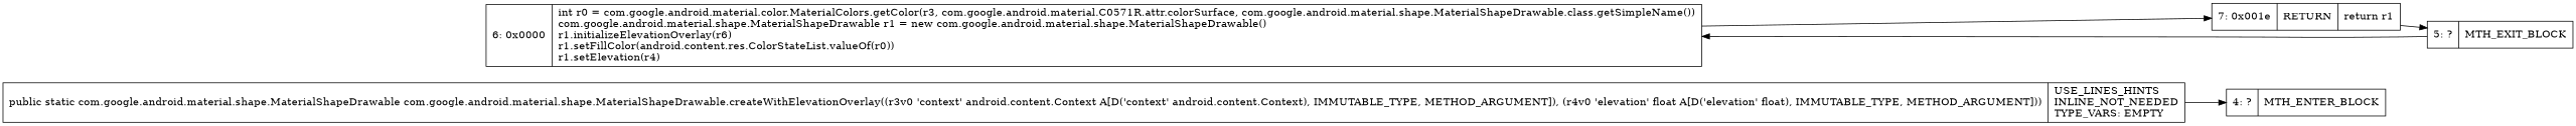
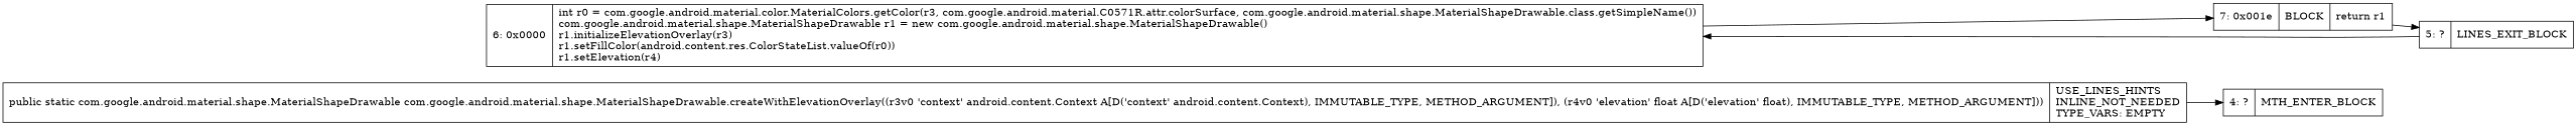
  digraph {
    rankdir=LR
    node [shape=record]
    n1 [label="{4\:\ ?|MTH_ENTER_BLOCK\l}"]
-   n2 [label="{6\:\ 0x0000|int r0 = com.google.android.material.color.MaterialColors.getColor(r3, com.google.android.material.C0571R.attr.colorSurface, com.google.android.material.shape.MaterialShapeDrawable.class.getSimpleName())\lcom.google.android.material.shape.MaterialShapeDrawable r1 = new com.google.android.material.shape.MaterialShapeDrawable()\lr1.initializeElevationOverlay(r6)\lr1.setFillColor(android.content.res.ColorStateList.valueOf(r0))\lr1.setElevation(r4)\l}"]
-   n3 [label="{7\:\ 0x001e|RETURN\l|return r1\l}"]
-   n4 [label="{5\:\ ?|MTH_EXIT_BLOCK\l}"]
+   n2 [label="{6\:\ 0x0000|int r0 = com.google.android.material.color.MaterialColors.getColor(r3, com.google.android.material.C0571R.attr.colorSurface, com.google.android.material.shape.MaterialShapeDrawable.class.getSimpleName())\lcom.google.android.material.shape.MaterialShapeDrawable r1 = new com.google.android.material.shape.MaterialShapeDrawable()\lr1.initializeElevationOverlay(r3)\lr1.setFillColor(android.content.res.ColorStateList.valueOf(r0))\lr1.setElevation(r4)\l}"]
+   n3 [label="{7\:\ 0x001e|BLOCK\l|return r1\l}"]
+   n4 [label="{5\:\ ?|LINES_EXIT_BLOCK\l}"]
    n5 [label="{public static com.google.android.material.shape.MaterialShapeDrawable com.google.android.material.shape.MaterialShapeDrawable.createWithElevationOverlay((r3v0 'context' android.content.Context A[D('context' android.content.Context), IMMUTABLE_TYPE, METHOD_ARGUMENT]), (r4v0 'elevation' float A[D('elevation' float), IMMUTABLE_TYPE, METHOD_ARGUMENT]))  | USE_LINES_HINTS\lINLINE_NOT_NEEDED\lTYPE_VARS: EMPTY\l}"]
    n2 -> n3
    n3 -> n4
    n4 -> n2
    n5 -> n1
  }
